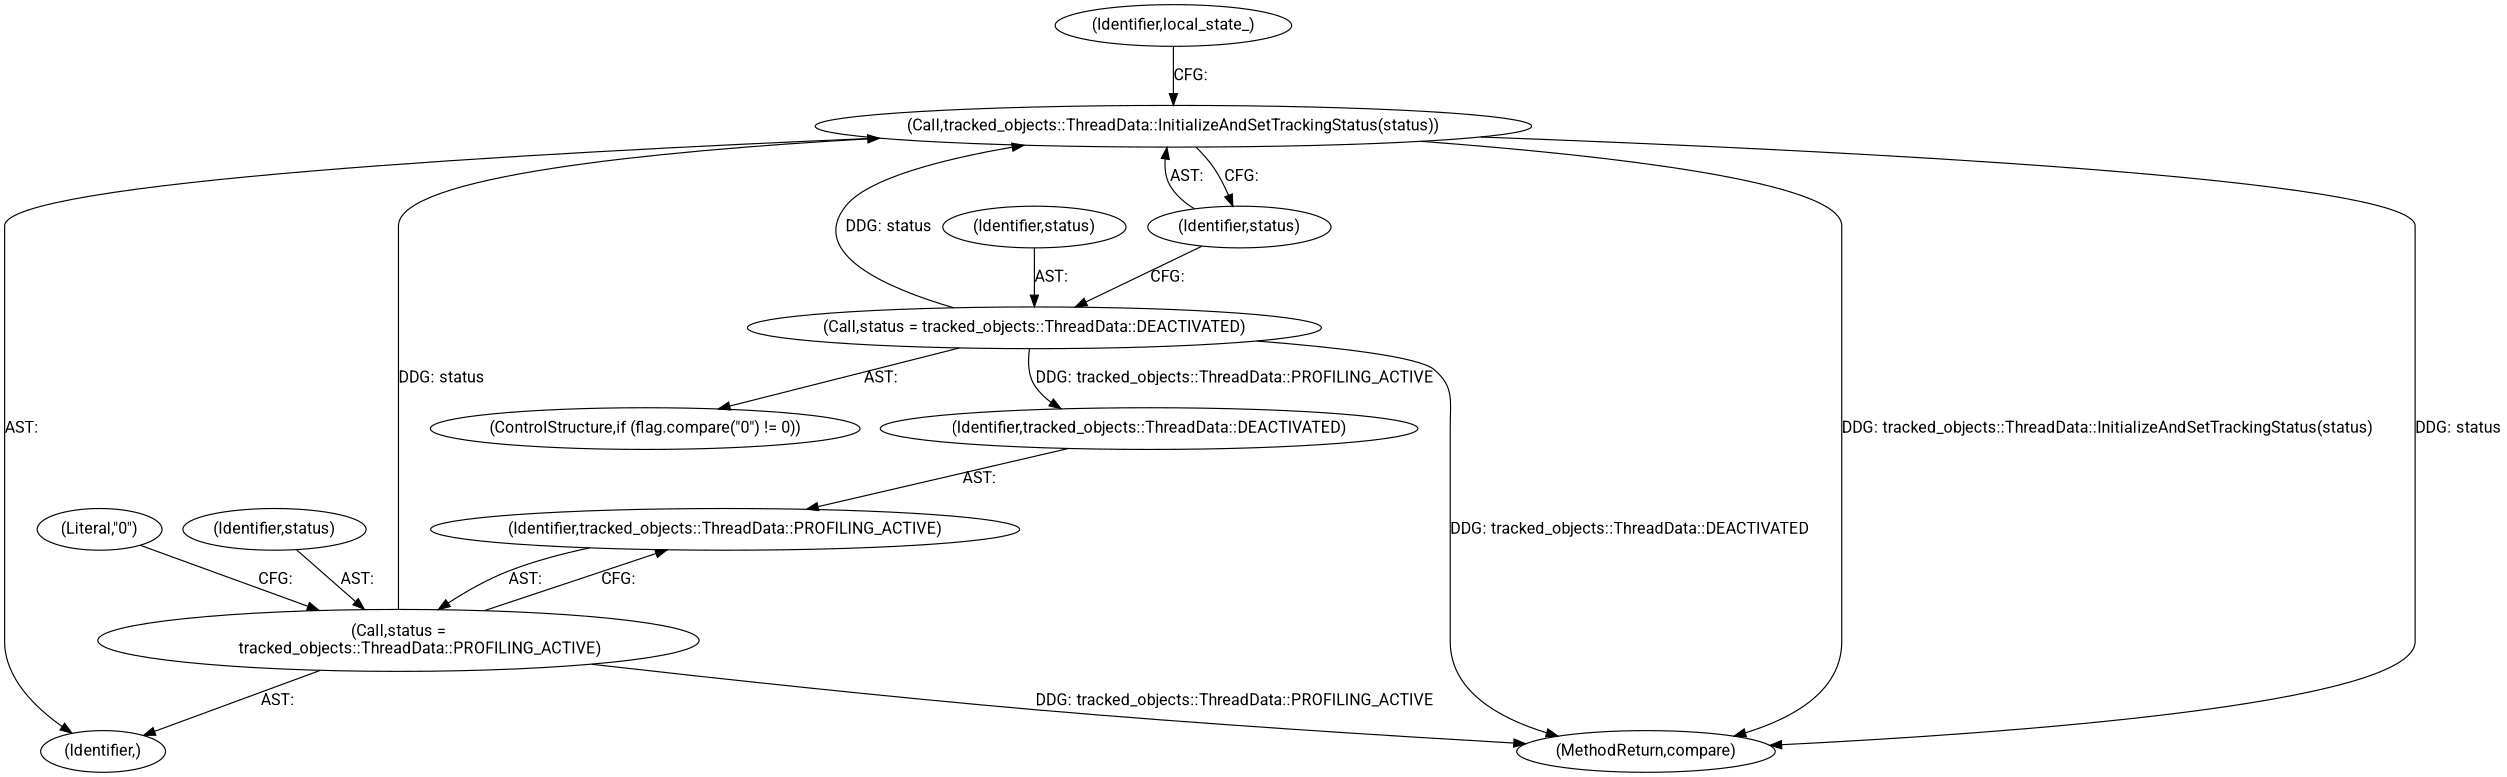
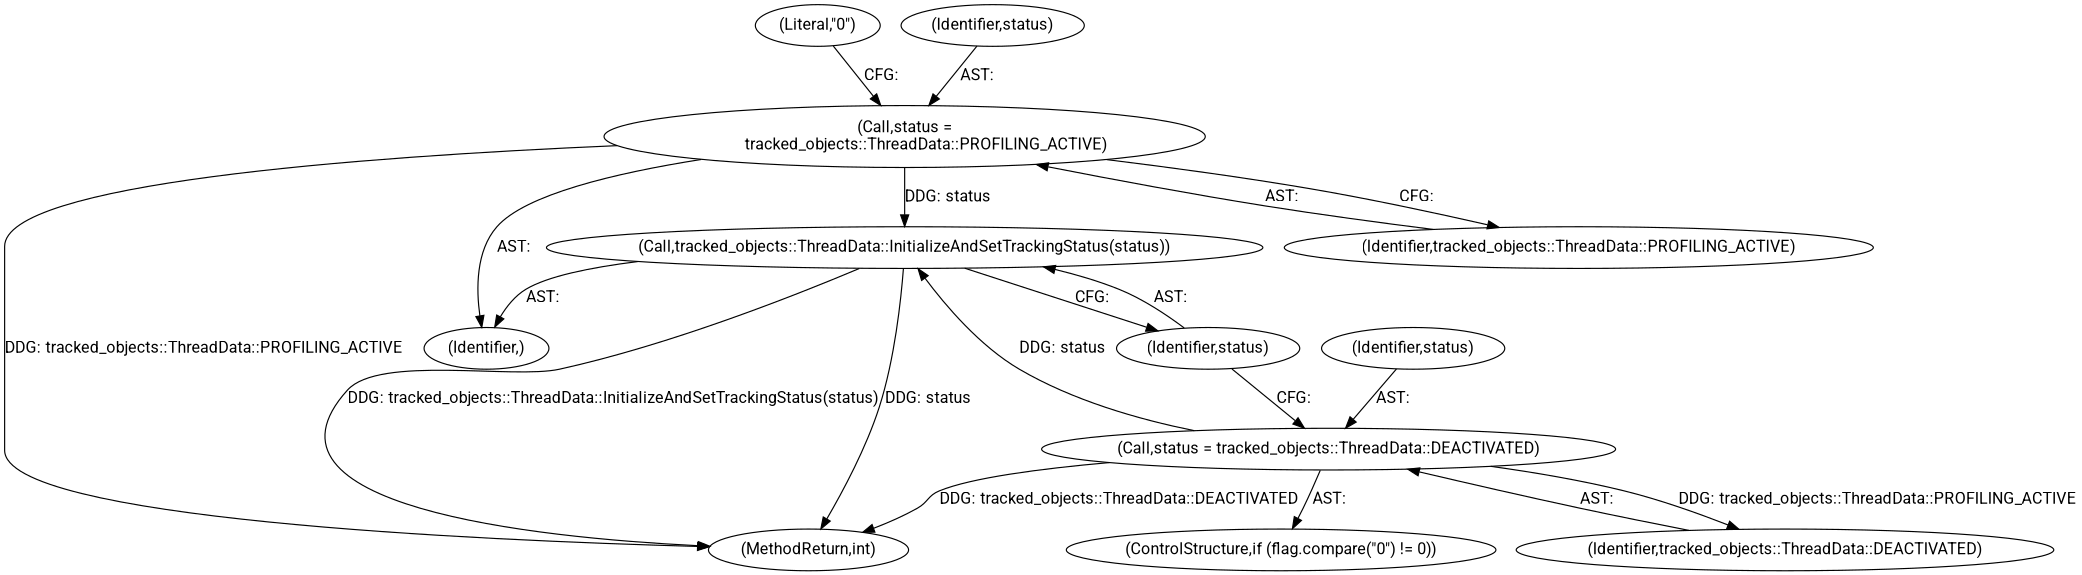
  digraph {
    fontname=Roboto
    node [fontname=Roboto]
    edge [fontname=Roboto]
    n1 [label="(Call,tracked_objects::ThreadData::InitializeAndSetTrackingStatus(status))"]
    n2 [label="(Identifier,status)"]
    n3 [label="(Identifier,)"]
-   n4 [label="(MethodReturn,compare)"]
+   n4 [label="(MethodReturn,int)"]
    n5 [label="(Call,status = tracked_objects::ThreadData::DEACTIVATED)"]
    n6 [label="(ControlStructure,if (flag.compare(\"0\") != 0))"]
    n7 [label="(Identifier,tracked_objects::ThreadData::DEACTIVATED)"]
    n8 [label="(Call,status =\n          tracked_objects::ThreadData::PROFILING_ACTIVE)"]
    n9 [label="(Identifier,tracked_objects::ThreadData::PROFILING_ACTIVE)"]
-   n10 [label="(Identifier,local_state_)"]
    n11 [label="(Literal,\"0\")"]
    n12 [label="(Identifier,status)"]
    n13 [label="(Identifier,status)"]
    n1 -> n2 [label="CFG: "]
    n1 -> n3 [label="AST: "]
    n1 -> n4 [label="DDG: tracked_objects::ThreadData::InitializeAndSetTrackingStatus(status)"]
    n1 -> n4 [label="DDG: status"]
    n2 -> n1 [label="AST: "]
    n2 -> n5 [label="CFG: "]
    n5 -> n1 [label="DDG: status"]
    n5 -> n4 [label="DDG: tracked_objects::ThreadData::DEACTIVATED"]
    n5 -> n6 [label="AST: "]
    n5 -> n7 [label="DDG: tracked_objects::ThreadData::PROFILING_ACTIVE"]
-   n7 -> n9 [label="AST: "]
+   n7 -> n5 [label="AST: "]
    n8 -> n1 [label="DDG: status"]
    n8 -> n3 [label="AST: "]
    n8 -> n4 [label="DDG: tracked_objects::ThreadData::PROFILING_ACTIVE"]
    n8 -> n9 [label="CFG: "]
    n9 -> n8 [label="AST: "]
-   n10 -> n1 [label="CFG: "]
    n11 -> n8 [label="CFG: "]
    n12 -> n8 [label="AST: "]
    n13 -> n5 [label="AST: "]
  }
